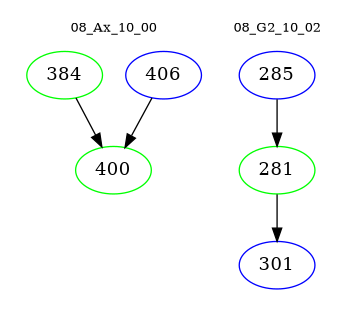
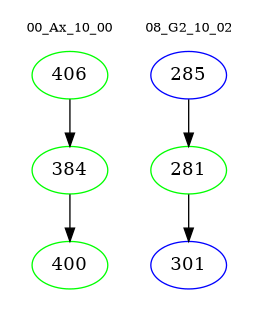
  digraph {
    node [color=blue]
    edge [color=black]
-   n1 [label=406]
+   n1 [color=green label=406]
    n2 [color=green label=384]
    n3 [color=green label=400]
    n4 [label=285]
    n5 [color=green label=281]
    n6 [label=301]
    subgraph cluster_1 {
      color=white
      fontsize=10
-     label="08_Ax_10_00"
+     label="00_Ax_10_00"
      n1
      n2
      n3
    }
    subgraph cluster_2 {
      color=white
      fontsize=10
      label="08_G2_10_02"
      n4
      n5
      n6
    }
-   n1 -> n3
+   n1 -> n2
    n2 -> n3
    n4 -> n5
    n5 -> n6
  }
